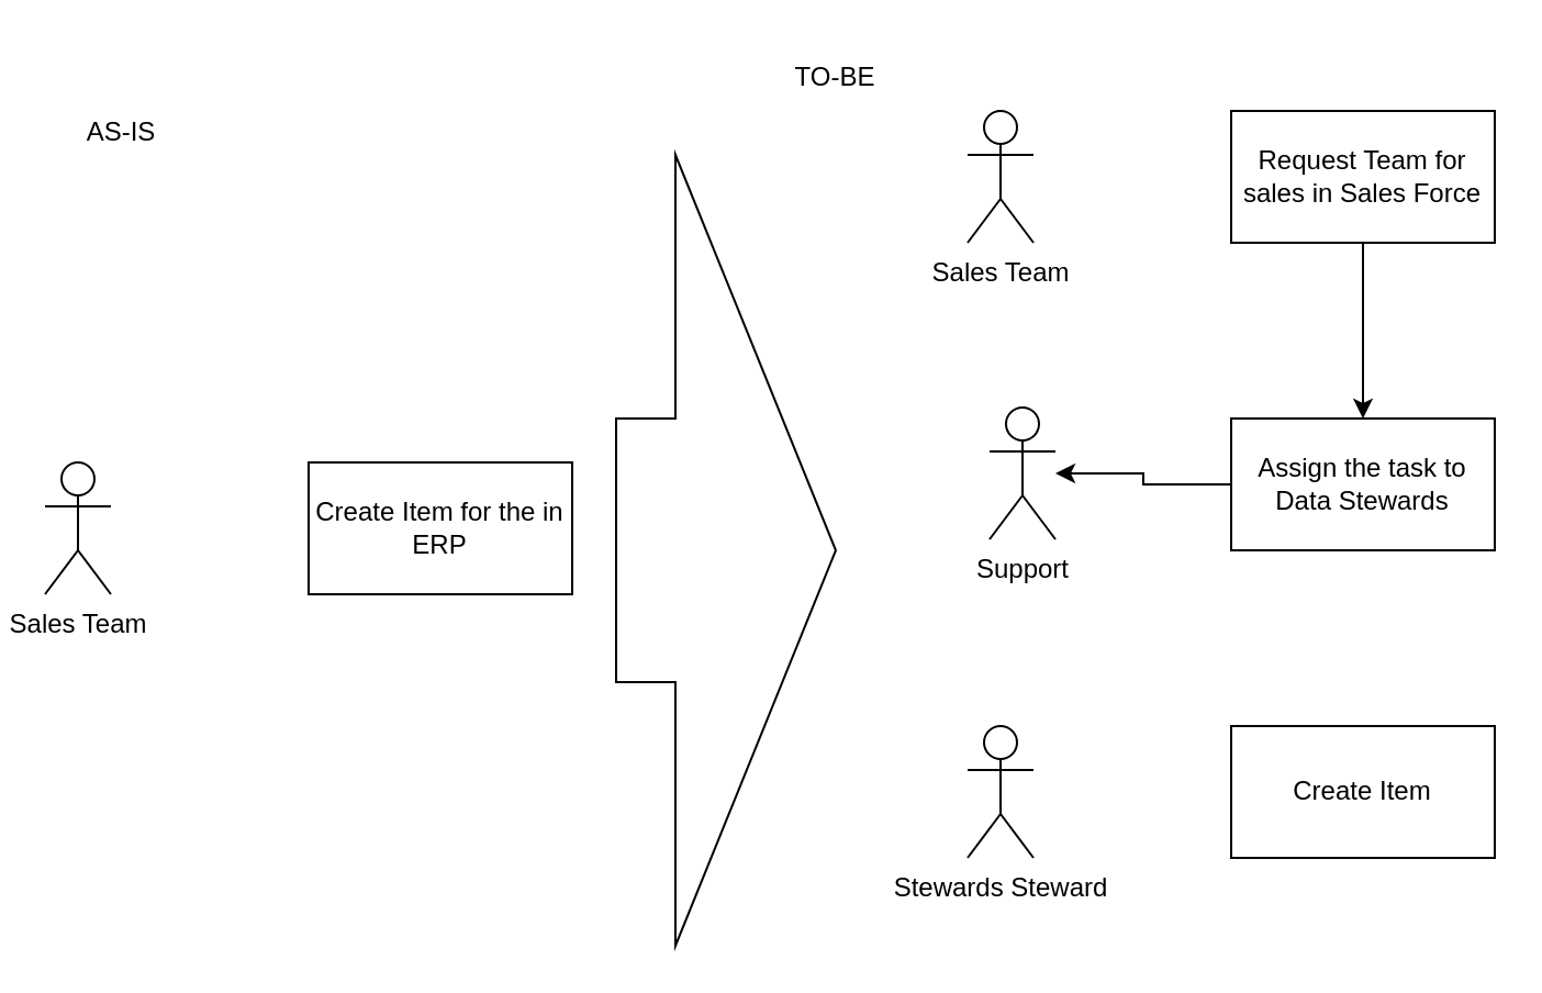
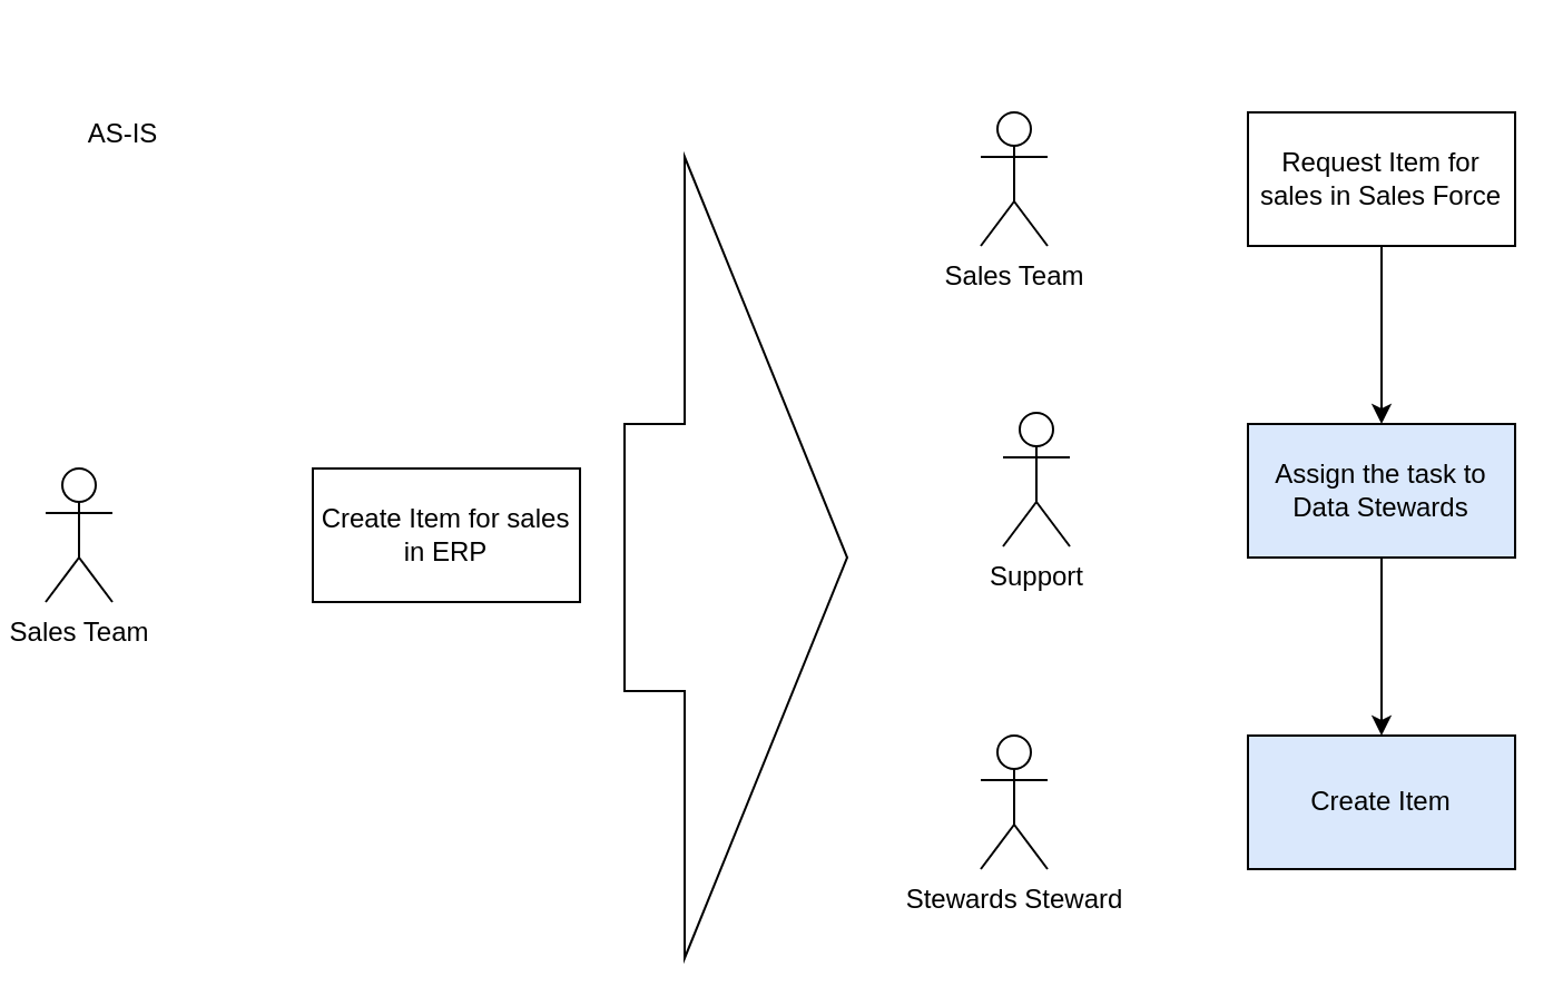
  <mxCell id="0" />
  <mxCell id="1" parent="0" />
- <mxCell id="2" value="Create Item for the in ERP" style="rounded=0;whiteSpace=wrap;html=1;" vertex="1" parent="1"><mxGeometry x="140" y="210" width="120" height="60" as="geometry" /></mxCell>
+ <mxCell id="2" value="Create Item for sales in ERP" style="rounded=0;whiteSpace=wrap;html=1;" vertex="1" parent="1"><mxGeometry x="140" y="210" width="120" height="60" as="geometry" /></mxCell>
  <mxCell id="3" value="Sales Team" style="shape=umlActor;verticalLabelPosition=bottom;verticalAlign=top;html=1;outlineConnect=0;" vertex="1" parent="1"><mxGeometry x="20" y="210" width="30" height="60" as="geometry" /></mxCell>
  <mxCell id="4" value="" style="edgeStyle=orthogonalEdgeStyle;rounded=0;orthogonalLoop=1;jettySize=auto;html=1;" edge="1" parent="1" source="5" target="8"><mxGeometry relative="1" as="geometry" /></mxCell>
- <mxCell id="5" value="Request Team for sales in Sales Force" style="rounded=0;whiteSpace=wrap;html=1;" vertex="1" parent="1"><mxGeometry x="560" y="50" width="120" height="60" as="geometry" /></mxCell>
+ <mxCell id="5" value="Request Item for sales in Sales Force" style="rounded=0;whiteSpace=wrap;html=1;" vertex="1" parent="1"><mxGeometry x="560" y="50" width="120" height="60" as="geometry" /></mxCell>
  <mxCell id="6" value="Sales Team" style="shape=umlActor;verticalLabelPosition=bottom;verticalAlign=top;html=1;outlineConnect=0;" vertex="1" parent="1"><mxGeometry x="440" y="50" width="30" height="60" as="geometry" /></mxCell>
- <mxCell id="7" value="" style="edgeStyle=orthogonalEdgeStyle;rounded=0;orthogonalLoop=1;jettySize=auto;html=1;" edge="1" parent="1" source="8" target="9"><mxGeometry relative="1" as="geometry" /></mxCell>
- <mxCell id="8" value="Assign the task to Data Stewards" style="rounded=0;whiteSpace=wrap;html=1;" vertex="1" parent="1"><mxGeometry x="560" y="190" width="120" height="60" as="geometry" /></mxCell>
+ <mxCell id="7" value="" style="edgeStyle=orthogonalEdgeStyle;rounded=0;orthogonalLoop=1;jettySize=auto;html=1;" edge="1" parent="1" source="8" target="10"><mxGeometry relative="1" as="geometry" /></mxCell>
+ <mxCell id="8" value="Assign the task to Data Stewards" style="rounded=0;whiteSpace=wrap;html=1;fillColor=#dae8fc;" vertex="1" parent="1"><mxGeometry x="560" y="190" width="120" height="60" as="geometry" /></mxCell>
  <mxCell id="9" value="Support" style="shape=umlActor;verticalLabelPosition=bottom;verticalAlign=top;html=1;outlineConnect=0;" vertex="1" parent="1"><mxGeometry x="450" y="185" width="30" height="60" as="geometry" /></mxCell>
- <mxCell id="10" value="Create Item" style="rounded=0;whiteSpace=wrap;html=1;" vertex="1" parent="1"><mxGeometry x="560" y="330" width="120" height="60" as="geometry" /></mxCell>
+ <mxCell id="10" value="Create Item" style="rounded=0;whiteSpace=wrap;html=1;fillColor=#dae8fc;" vertex="1" parent="1"><mxGeometry x="560" y="330" width="120" height="60" as="geometry" /></mxCell>
  <mxCell id="11" value="Stewards Steward" style="shape=umlActor;verticalLabelPosition=bottom;verticalAlign=top;html=1;outlineConnect=0;" vertex="1" parent="1"><mxGeometry x="440" y="330" width="30" height="60" as="geometry" /></mxCell>
  <mxCell id="12" value="" style="shape=singleArrow;whiteSpace=wrap;html=1;arrowWidth=0.333;arrowSize=0.73;" vertex="1" parent="1"><mxGeometry x="280" y="70" width="100" height="360" as="geometry" /></mxCell>
- <mxCell id="13" value="TO-BE" style="text;html=1;strokeColor=none;fillColor=none;align=center;verticalAlign=middle;whiteSpace=wrap;rounded=0;" vertex="1" parent="1"><mxGeometry x="350" y="20" width="60" height="30" as="geometry" /></mxCell>
  <mxCell id="14" value="AS-IS" style="text;html=1;strokeColor=none;fillColor=none;align=center;verticalAlign=middle;whiteSpace=wrap;rounded=0;" vertex="1" parent="1"><mxGeometry x="25" y="45" width="60" height="30" as="geometry" /></mxCell>
